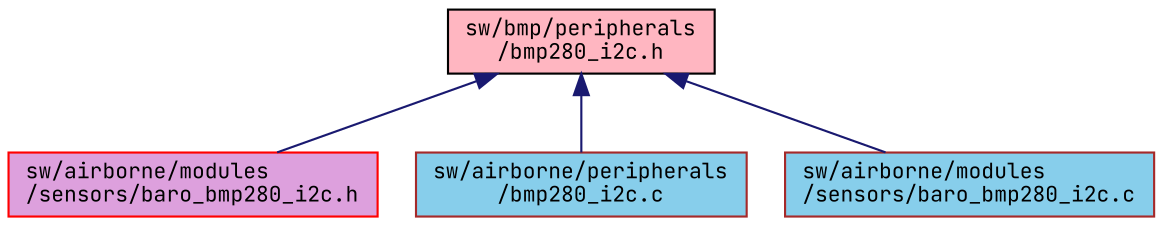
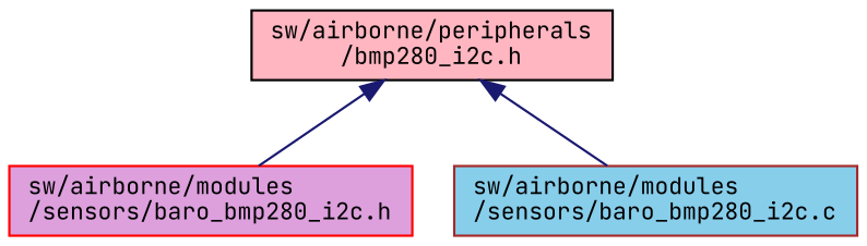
  digraph {
    fontname="JetBrains Mono"
    node [color=brown fillcolor=skyblue fontname="JetBrains Mono" fontsize=10 shape=record style=filled]
    edge [color=midnightblue dir=back fontname="JetBrains Mono" fontsize=10 labelfontname=FreeSans labelfontsize=10 style=solid]
-   n1 [color=black fillcolor=lightpink fontcolor=black height=0.2 label="sw/bmp/peripherals\l/bmp280_i2c.h" width=0.4]
+   n1 [color=black fillcolor=lightpink fontcolor=black height=0.2 label="sw/airborne/peripherals\l/bmp280_i2c.h" width=0.4]
    n2 [color=red fillcolor=plum height=0.2 label="sw/airborne/modules\l/sensors/baro_bmp280_i2c.h" width=0.4]
-   n3 [height=0.2 label="sw/airborne/peripherals\l/bmp280_i2c.c" width=0.4]
    n4 [height=0.2 label="sw/airborne/modules\l/sensors/baro_bmp280_i2c.c" width=0.4]
    n1 -> n2
-   n1 -> n3
    n1 -> n4
  }
